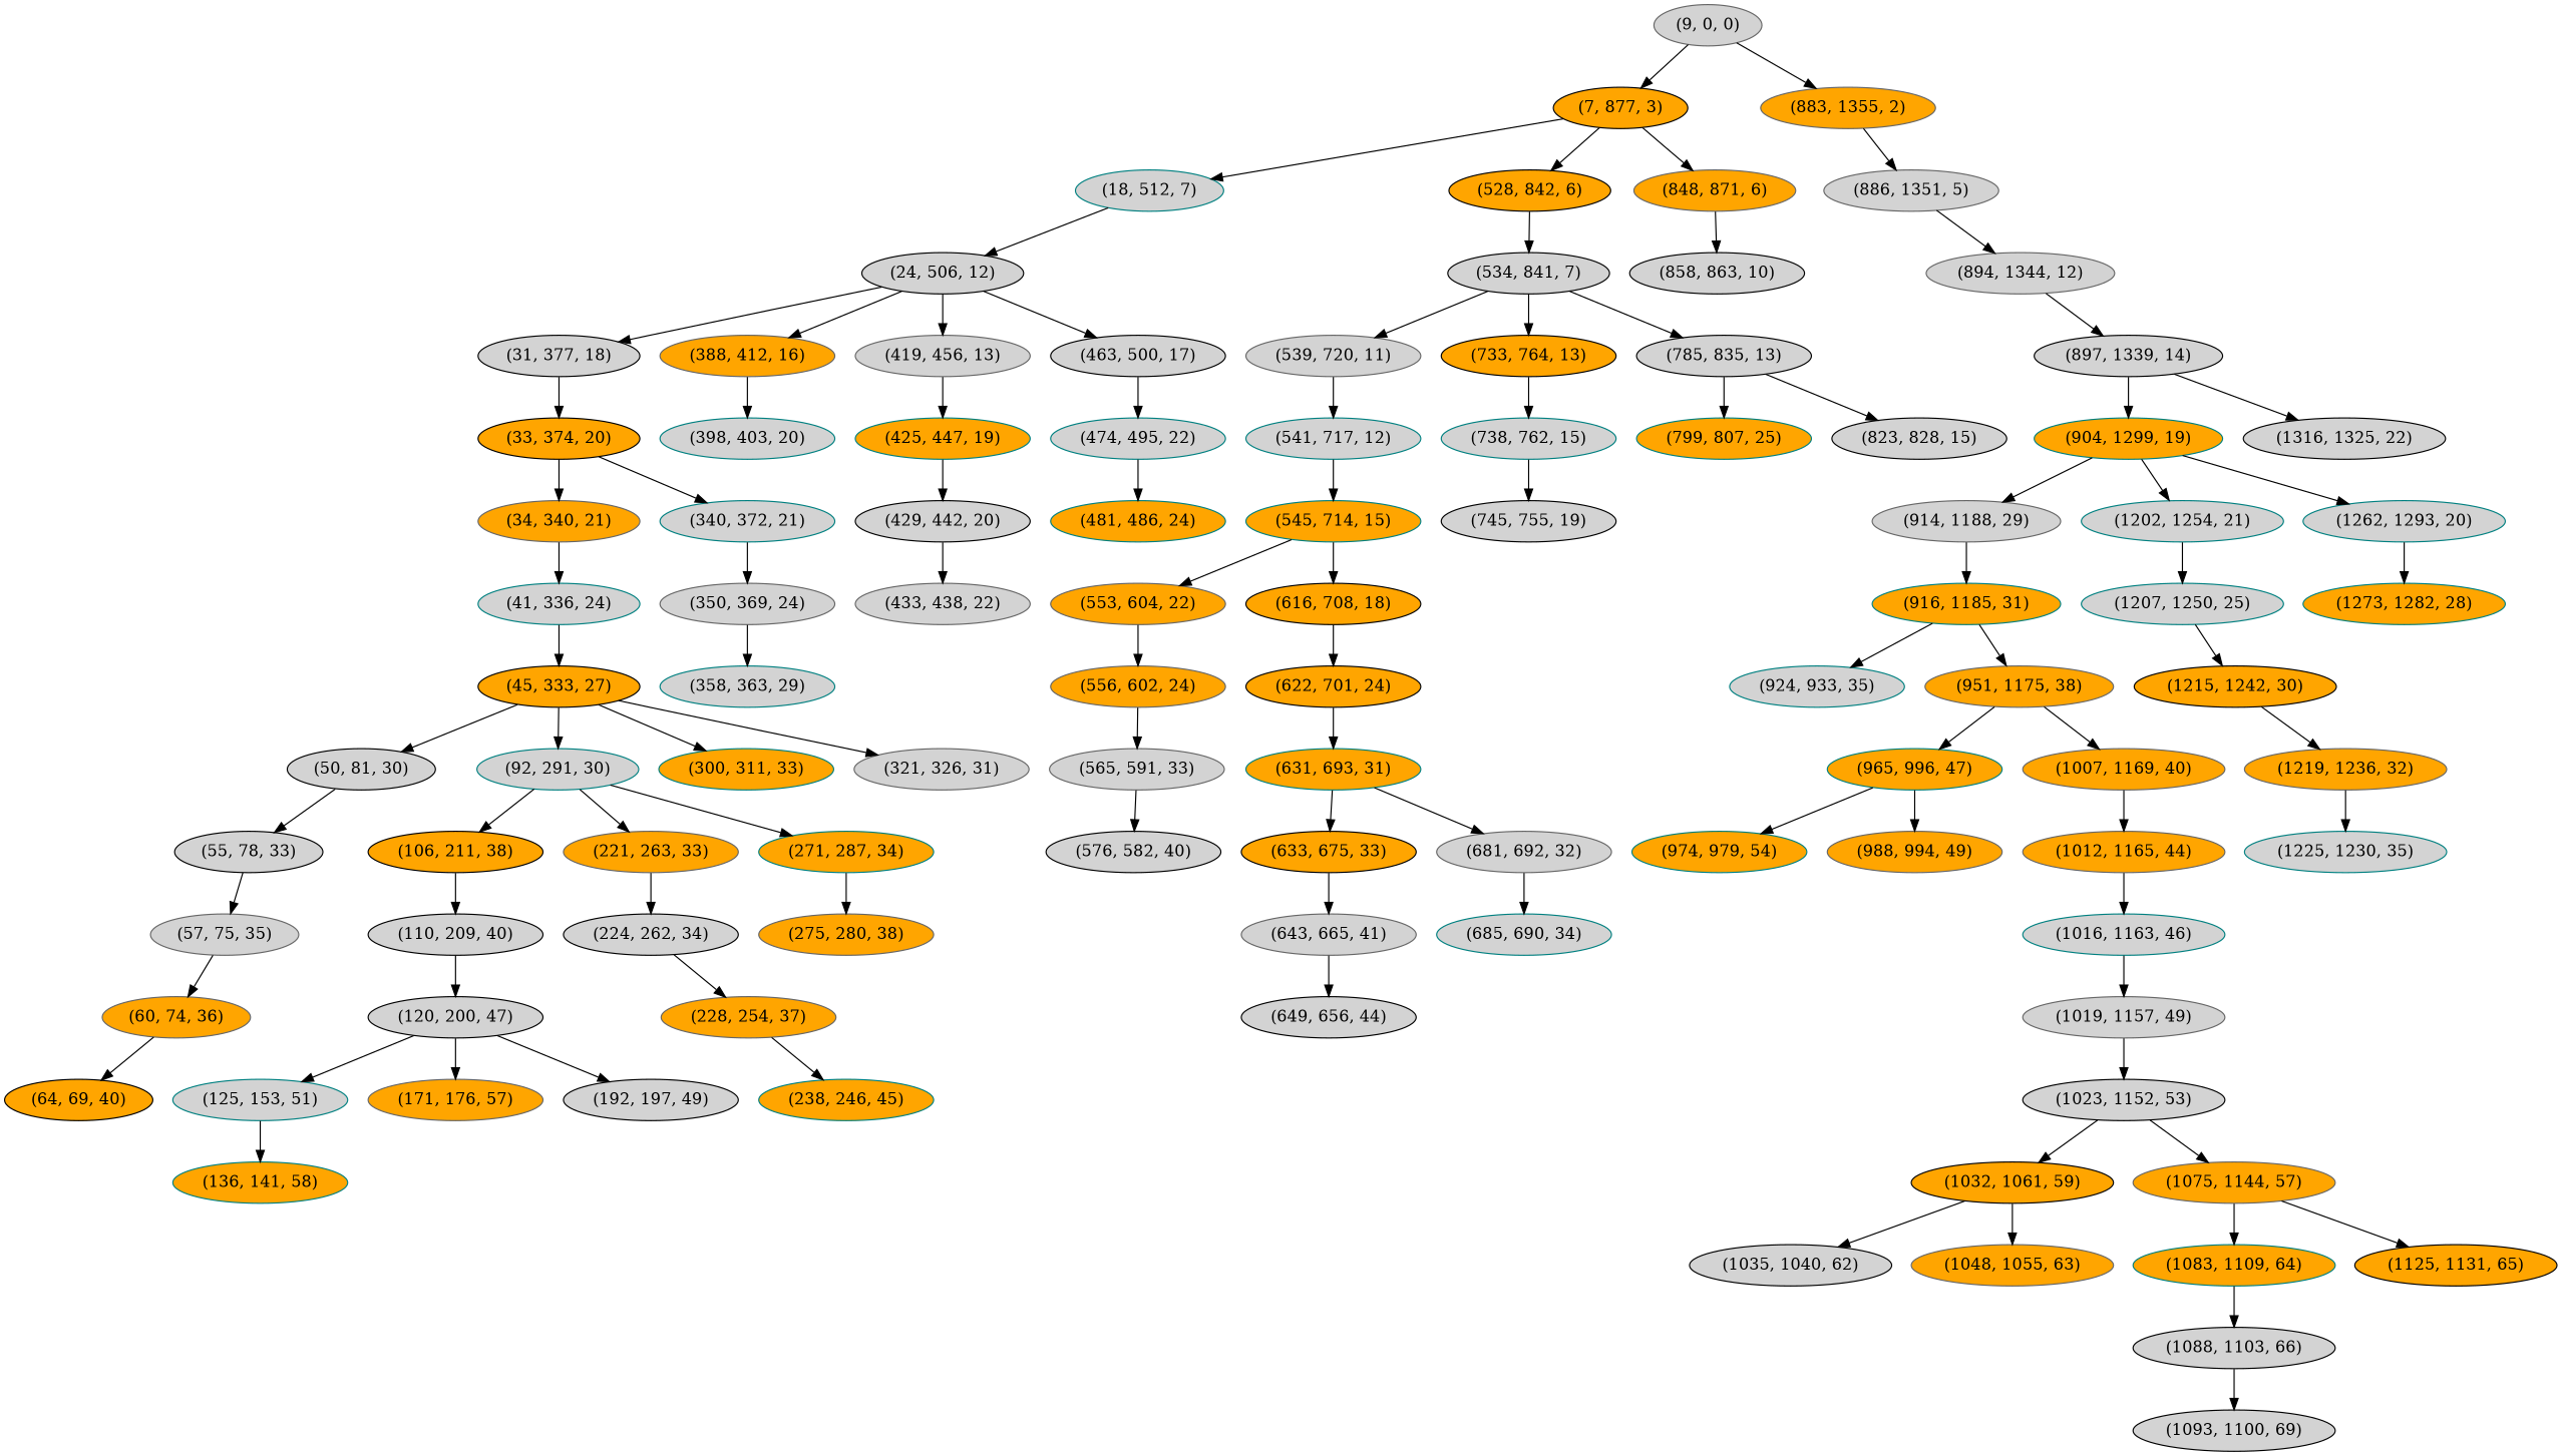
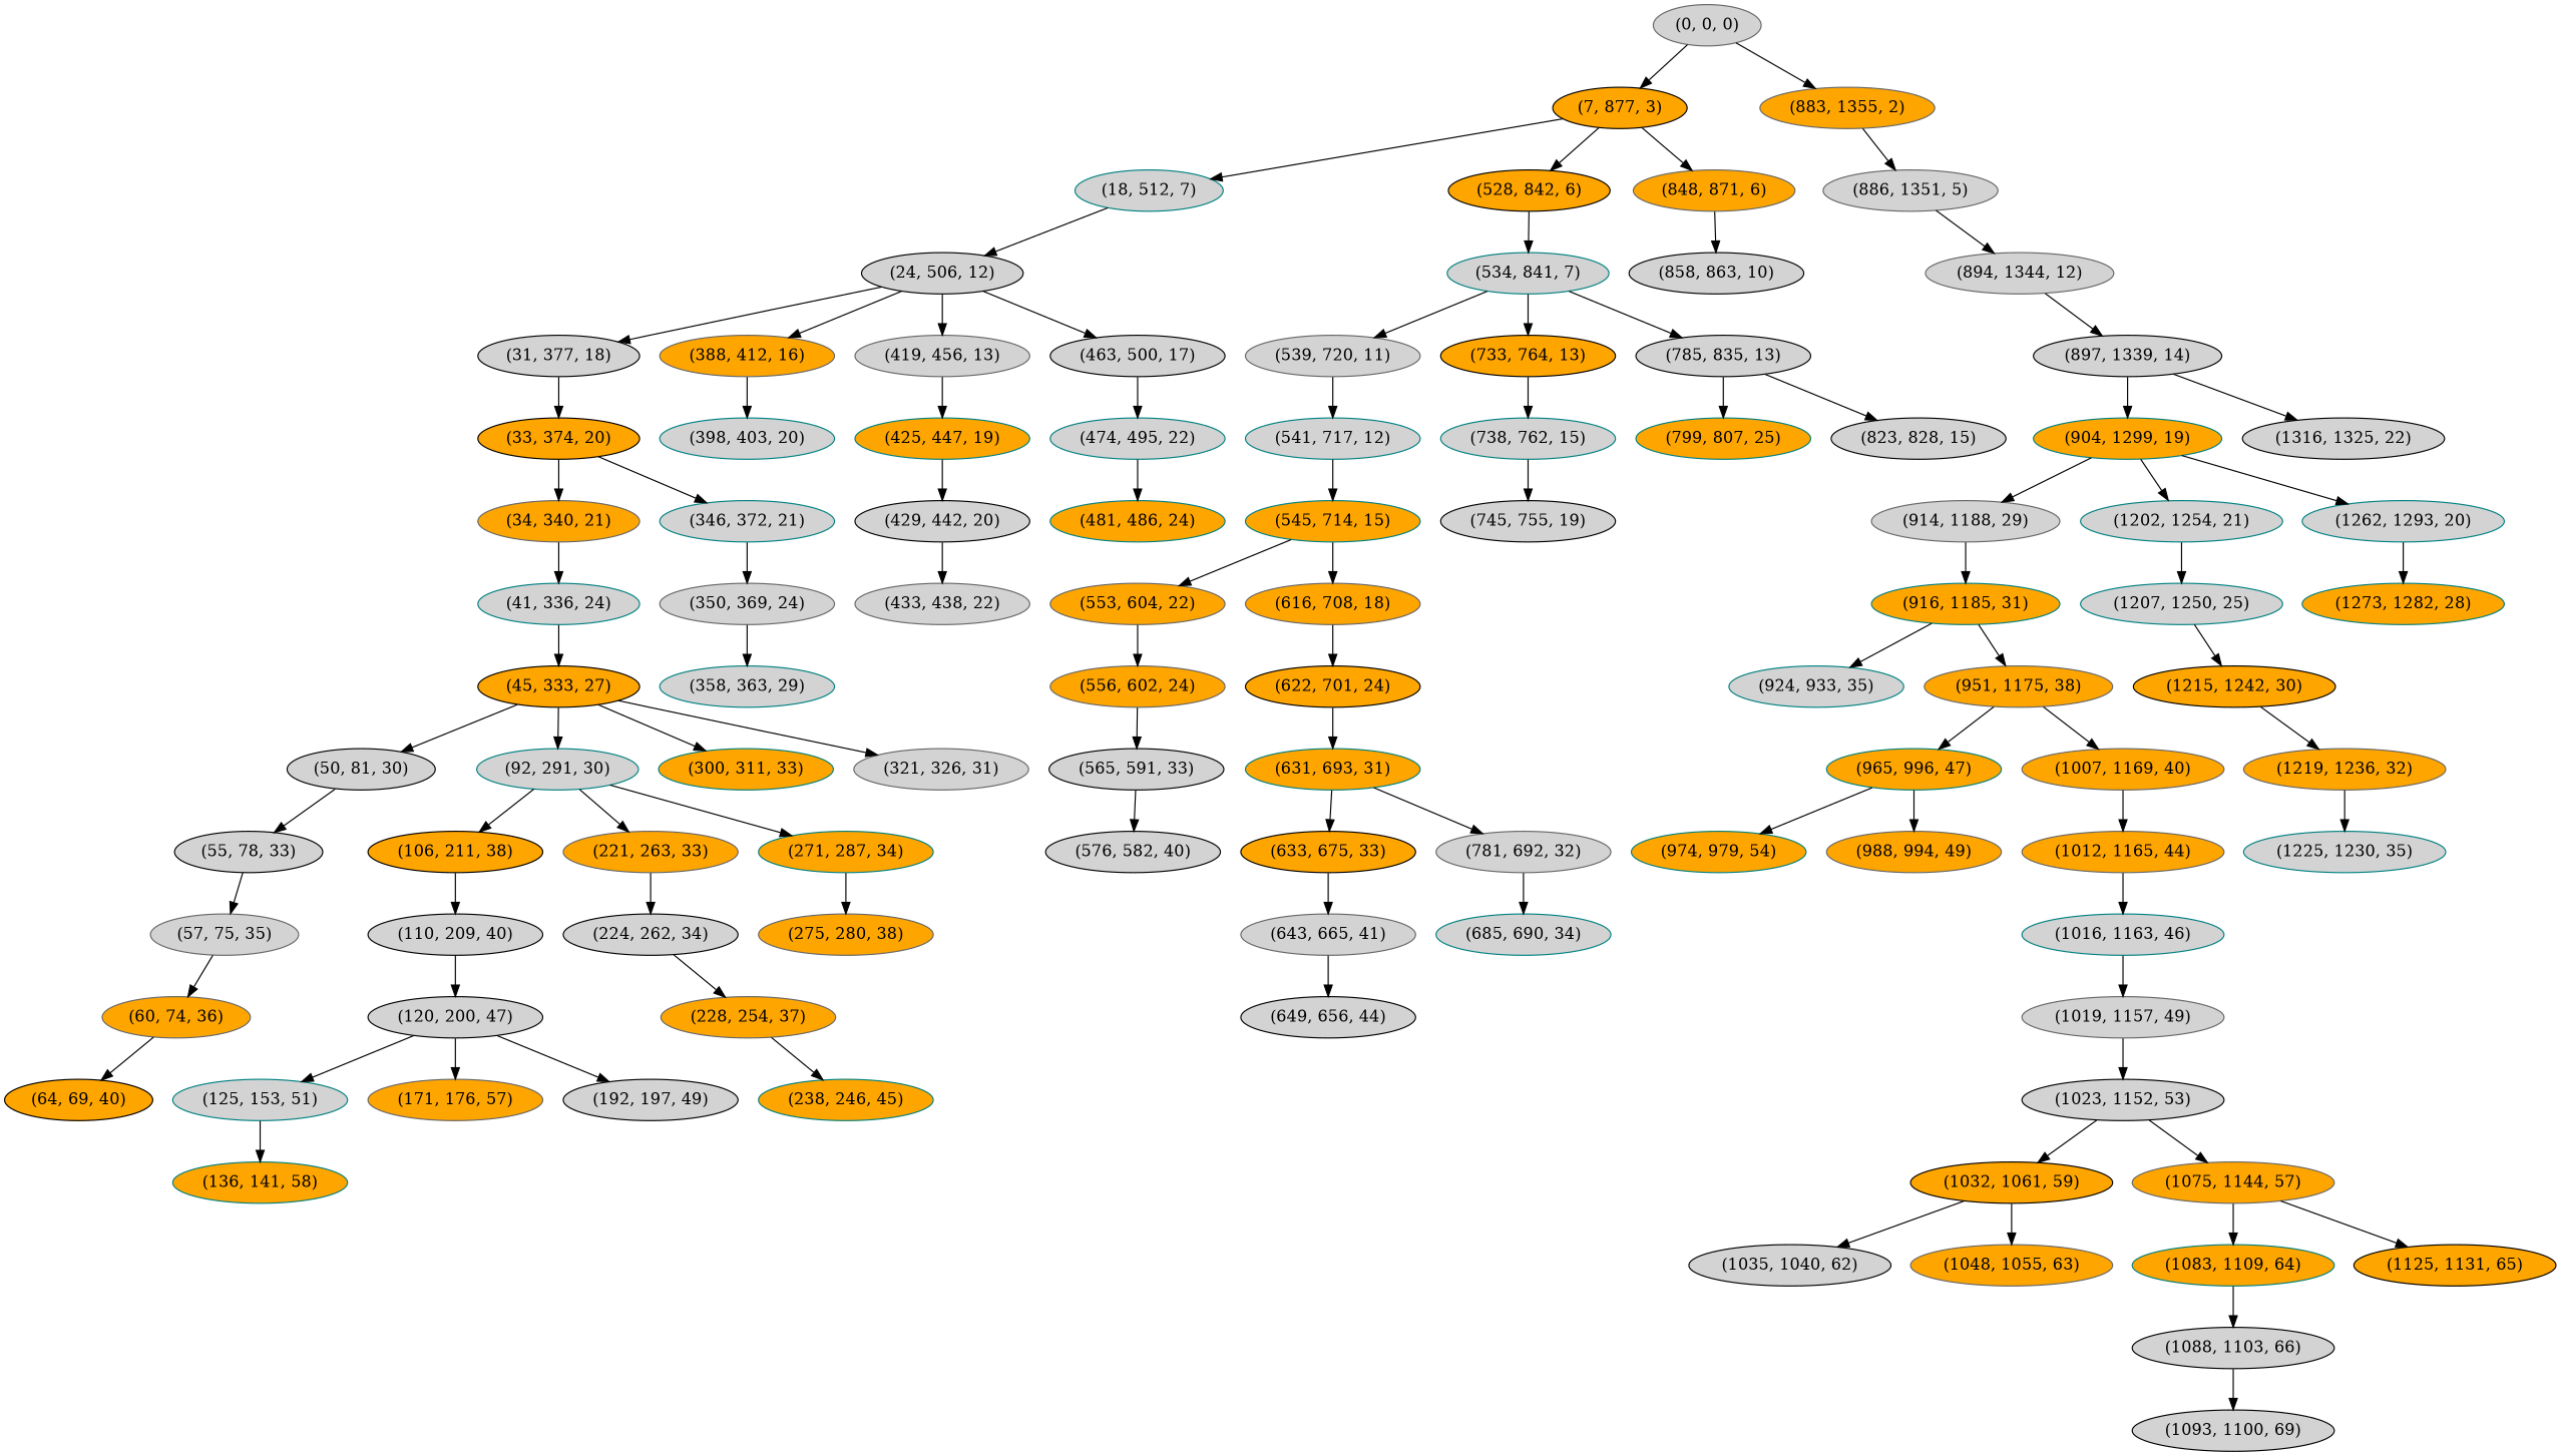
  digraph {
    node [color=black fillcolor=lightgrey style=filled]
-   "(0, 0, 0)" [color=gray40 label="(9, 0, 0)"]
+   "(0, 0, 0)" [color=gray40]
    "(7, 877, 3)" [fillcolor=orange]
    "(883, 1355, 2)" [color=gray40 fillcolor=orange]
    "(18, 512, 7)" [color=teal]
    "(528, 842, 6)" [fillcolor=orange]
    "(848, 871, 6)" [color=gray40 fillcolor=orange]
    "(886, 1351, 5)" [color=gray40]
    "(24, 506, 12)"
-   "(534, 841, 7)"
+   "(534, 841, 7)" [color=teal]
    "(858, 863, 10)"
    "(31, 377, 18)"
    "(388, 412, 16)" [color=gray40 fillcolor=orange]
    "(419, 456, 13)" [color=gray40]
    "(463, 500, 17)"
    "(33, 374, 20)" [fillcolor=orange]
    "(398, 403, 20)" [color=teal]
    "(425, 447, 19)" [color=teal fillcolor=orange]
    "(474, 495, 22)" [color=teal]
    "(34, 340, 21)" [color=gray40 fillcolor=orange]
-   "(346, 372, 21)" [color=teal label="(340, 372, 21)"]
+   "(346, 372, 21)" [color=teal]
    "(41, 336, 24)" [color=teal]
    "(350, 369, 24)" [color=gray40]
    "(45, 333, 27)" [fillcolor=orange]
    "(50, 81, 30)"
    "(92, 291, 30)" [color=teal]
    "(300, 311, 33)" [color=teal fillcolor=orange]
    "(321, 326, 31)" [color=gray40]
    "(55, 78, 33)"
    "(106, 211, 38)" [fillcolor=orange]
    "(221, 263, 33)" [color=gray40 fillcolor=orange]
    "(271, 287, 34)" [color=teal fillcolor=orange]
    "(57, 75, 35)" [color=gray40]
    "(60, 74, 36)" [color=gray40 fillcolor=orange]
    "(64, 69, 40)" [fillcolor=orange]
    "(110, 209, 40)"
    "(224, 262, 34)"
    "(275, 280, 38)" [color=gray40 fillcolor=orange]
    "(120, 200, 47)"
    "(125, 153, 51)" [color=teal]
    "(171, 176, 57)" [color=gray40 fillcolor=orange]
    "(192, 197, 49)"
    "(136, 141, 58)" [color=teal fillcolor=orange]
    "(228, 254, 37)" [color=gray40 fillcolor=orange]
    "(238, 246, 45)" [color=teal fillcolor=orange]
    "(358, 363, 29)" [color=teal]
    "(429, 442, 20)"
    "(433, 438, 22)" [color=gray40]
    "(481, 486, 24)" [color=teal fillcolor=orange]
    "(539, 720, 11)" [color=gray40]
    "(733, 764, 13)" [fillcolor=orange]
    "(785, 835, 13)"
    "(541, 717, 12)" [color=teal]
    "(738, 762, 15)" [color=teal]
    "(799, 807, 25)" [color=teal fillcolor=orange]
    "(823, 828, 15)"
    "(545, 714, 15)" [color=teal fillcolor=orange]
    "(553, 604, 22)" [color=gray40 fillcolor=orange]
-   "(616, 708, 18)" [fillcolor=orange]
+   "(616, 708, 18)" [color=gray40 fillcolor=orange]
    "(556, 602, 24)" [color=gray40 fillcolor=orange]
    "(622, 701, 24)" [fillcolor=orange]
-   "(565, 591, 33)" [color=gray40]
+   "(565, 591, 33)"
    "(576, 582, 40)"
    "(631, 693, 31)" [color=teal fillcolor=orange]
    "(633, 675, 33)" [fillcolor=orange]
-   "(681, 692, 32)" [color=gray40]
+   "(681, 692, 32)" [color=gray40 label="(781, 692, 32)"]
    "(643, 665, 41)" [color=gray40]
    "(685, 690, 34)" [color=teal]
    "(649, 656, 44)"
    "(745, 755, 19)"
    "(894, 1344, 12)" [color=gray40]
    "(897, 1339, 14)"
    "(904, 1299, 19)" [color=teal fillcolor=orange]
    "(1316, 1325, 22)"
    "(914, 1188, 29)" [color=gray40]
    "(1202, 1254, 21)" [color=teal]
    "(1262, 1293, 20)" [color=teal]
    "(916, 1185, 31)" [color=teal fillcolor=orange]
    "(1207, 1250, 25)" [color=teal]
    "(1273, 1282, 28)" [color=teal fillcolor=orange]
    "(924, 933, 35)" [color=teal]
    "(951, 1175, 38)" [color=gray40 fillcolor=orange]
    "(965, 996, 47)" [color=teal fillcolor=orange]
    "(1007, 1169, 40)" [color=gray40 fillcolor=orange]
    "(974, 979, 54)" [color=teal fillcolor=orange]
    "(988, 994, 49)" [color=gray40 fillcolor=orange]
    "(1012, 1165, 44)" [color=gray40 fillcolor=orange]
    "(1016, 1163, 46)" [color=teal]
    "(1019, 1157, 49)" [color=gray40]
    "(1023, 1152, 53)"
    "(1032, 1061, 59)" [fillcolor=orange]
    "(1075, 1144, 57)" [color=gray40 fillcolor=orange]
    "(1035, 1040, 62)"
    "(1048, 1055, 63)" [color=gray40 fillcolor=orange]
    "(1083, 1109, 64)" [color=teal fillcolor=orange]
    "(1125, 1131, 65)" [fillcolor=orange]
    "(1088, 1103, 66)"
    "(1093, 1100, 69)"
    "(1215, 1242, 30)" [fillcolor=orange]
    "(1219, 1236, 32)" [color=gray40 fillcolor=orange]
    "(1225, 1230, 35)" [color=teal]
    "(0, 0, 0)" -> "(7, 877, 3)"
    "(0, 0, 0)" -> "(883, 1355, 2)"
    "(7, 877, 3)" -> "(18, 512, 7)"
    "(7, 877, 3)" -> "(528, 842, 6)"
    "(7, 877, 3)" -> "(848, 871, 6)"
    "(883, 1355, 2)" -> "(886, 1351, 5)"
    "(18, 512, 7)" -> "(24, 506, 12)"
    "(528, 842, 6)" -> "(534, 841, 7)"
    "(848, 871, 6)" -> "(858, 863, 10)"
    "(886, 1351, 5)" -> "(894, 1344, 12)"
    "(24, 506, 12)" -> "(31, 377, 18)"
    "(24, 506, 12)" -> "(388, 412, 16)"
    "(24, 506, 12)" -> "(419, 456, 13)"
    "(24, 506, 12)" -> "(463, 500, 17)"
    "(534, 841, 7)" -> "(539, 720, 11)"
    "(534, 841, 7)" -> "(733, 764, 13)"
    "(534, 841, 7)" -> "(785, 835, 13)"
    "(31, 377, 18)" -> "(33, 374, 20)"
    "(388, 412, 16)" -> "(398, 403, 20)"
    "(419, 456, 13)" -> "(425, 447, 19)"
    "(463, 500, 17)" -> "(474, 495, 22)"
    "(33, 374, 20)" -> "(34, 340, 21)"
    "(33, 374, 20)" -> "(346, 372, 21)"
    "(425, 447, 19)" -> "(429, 442, 20)"
    "(474, 495, 22)" -> "(481, 486, 24)"
    "(34, 340, 21)" -> "(41, 336, 24)"
    "(346, 372, 21)" -> "(350, 369, 24)"
    "(41, 336, 24)" -> "(45, 333, 27)"
    "(350, 369, 24)" -> "(358, 363, 29)"
    "(45, 333, 27)" -> "(50, 81, 30)"
    "(45, 333, 27)" -> "(92, 291, 30)"
    "(45, 333, 27)" -> "(300, 311, 33)"
    "(45, 333, 27)" -> "(321, 326, 31)"
    "(50, 81, 30)" -> "(55, 78, 33)"
    "(92, 291, 30)" -> "(106, 211, 38)"
    "(92, 291, 30)" -> "(221, 263, 33)"
    "(92, 291, 30)" -> "(271, 287, 34)"
    "(55, 78, 33)" -> "(57, 75, 35)"
    "(106, 211, 38)" -> "(110, 209, 40)"
    "(221, 263, 33)" -> "(224, 262, 34)"
    "(271, 287, 34)" -> "(275, 280, 38)"
    "(57, 75, 35)" -> "(60, 74, 36)"
    "(60, 74, 36)" -> "(64, 69, 40)"
    "(110, 209, 40)" -> "(120, 200, 47)"
    "(224, 262, 34)" -> "(228, 254, 37)"
    "(120, 200, 47)" -> "(125, 153, 51)"
    "(120, 200, 47)" -> "(171, 176, 57)"
    "(120, 200, 47)" -> "(192, 197, 49)"
    "(125, 153, 51)" -> "(136, 141, 58)"
    "(228, 254, 37)" -> "(238, 246, 45)"
    "(429, 442, 20)" -> "(433, 438, 22)"
    "(539, 720, 11)" -> "(541, 717, 12)"
    "(733, 764, 13)" -> "(738, 762, 15)"
    "(785, 835, 13)" -> "(799, 807, 25)"
    "(785, 835, 13)" -> "(823, 828, 15)"
    "(541, 717, 12)" -> "(545, 714, 15)"
    "(738, 762, 15)" -> "(745, 755, 19)"
    "(545, 714, 15)" -> "(553, 604, 22)"
    "(545, 714, 15)" -> "(616, 708, 18)"
    "(553, 604, 22)" -> "(556, 602, 24)"
    "(616, 708, 18)" -> "(622, 701, 24)"
    "(556, 602, 24)" -> "(565, 591, 33)"
    "(622, 701, 24)" -> "(631, 693, 31)"
    "(565, 591, 33)" -> "(576, 582, 40)"
    "(631, 693, 31)" -> "(633, 675, 33)"
    "(631, 693, 31)" -> "(681, 692, 32)"
    "(633, 675, 33)" -> "(643, 665, 41)"
    "(681, 692, 32)" -> "(685, 690, 34)"
    "(643, 665, 41)" -> "(649, 656, 44)"
    "(894, 1344, 12)" -> "(897, 1339, 14)"
    "(897, 1339, 14)" -> "(904, 1299, 19)"
    "(897, 1339, 14)" -> "(1316, 1325, 22)"
    "(904, 1299, 19)" -> "(914, 1188, 29)"
    "(904, 1299, 19)" -> "(1202, 1254, 21)"
    "(904, 1299, 19)" -> "(1262, 1293, 20)"
    "(914, 1188, 29)" -> "(916, 1185, 31)"
    "(1202, 1254, 21)" -> "(1207, 1250, 25)"
    "(1262, 1293, 20)" -> "(1273, 1282, 28)"
    "(916, 1185, 31)" -> "(924, 933, 35)"
    "(916, 1185, 31)" -> "(951, 1175, 38)"
    "(1207, 1250, 25)" -> "(1215, 1242, 30)"
    "(951, 1175, 38)" -> "(965, 996, 47)"
    "(951, 1175, 38)" -> "(1007, 1169, 40)"
    "(965, 996, 47)" -> "(974, 979, 54)"
    "(965, 996, 47)" -> "(988, 994, 49)"
    "(1007, 1169, 40)" -> "(1012, 1165, 44)"
    "(1012, 1165, 44)" -> "(1016, 1163, 46)"
    "(1016, 1163, 46)" -> "(1019, 1157, 49)"
    "(1019, 1157, 49)" -> "(1023, 1152, 53)"
    "(1023, 1152, 53)" -> "(1032, 1061, 59)"
    "(1023, 1152, 53)" -> "(1075, 1144, 57)"
    "(1032, 1061, 59)" -> "(1035, 1040, 62)"
    "(1032, 1061, 59)" -> "(1048, 1055, 63)"
    "(1075, 1144, 57)" -> "(1083, 1109, 64)"
    "(1075, 1144, 57)" -> "(1125, 1131, 65)"
    "(1083, 1109, 64)" -> "(1088, 1103, 66)"
    "(1088, 1103, 66)" -> "(1093, 1100, 69)"
    "(1215, 1242, 30)" -> "(1219, 1236, 32)"
    "(1219, 1236, 32)" -> "(1225, 1230, 35)"
  }
